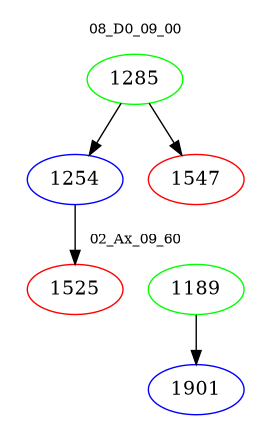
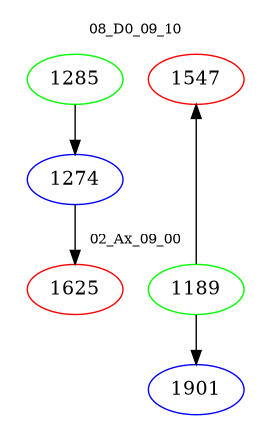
  digraph {
    node [color=green]
    edge [color=black]
    n1 [label=1189]
    n2 [color=blue label=1901]
-   n3 [color=red label=1525]
+   n3 [color=red label=1625]
    n4 [label=1285]
-   n5 [color=blue label=1254]
+   n5 [color=blue label=1274]
    n6 [color=red label=1547]
    subgraph cluster_1 {
      color=white
      fontsize=10
-     label="02_Ax_09_60"
+     label="02_Ax_09_00"
      n1
      n2
      n3
    }
    subgraph cluster_2 {
      color=white
      fontsize=10
-     label="08_D0_09_00"
+     label="08_D0_09_10"
      n4
      n5
      n6
    }
    n1 -> n2
    n4 -> n5
-   n4 -> n6
+   n1 -> n6
    n5 -> n3
  }
